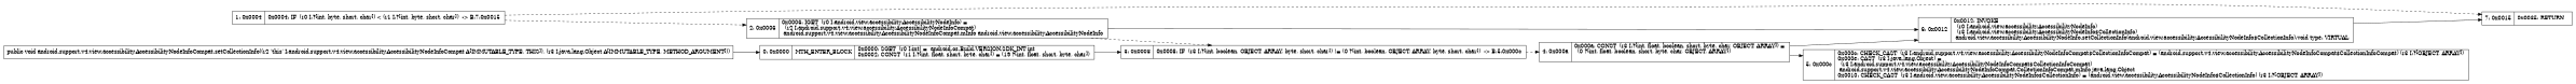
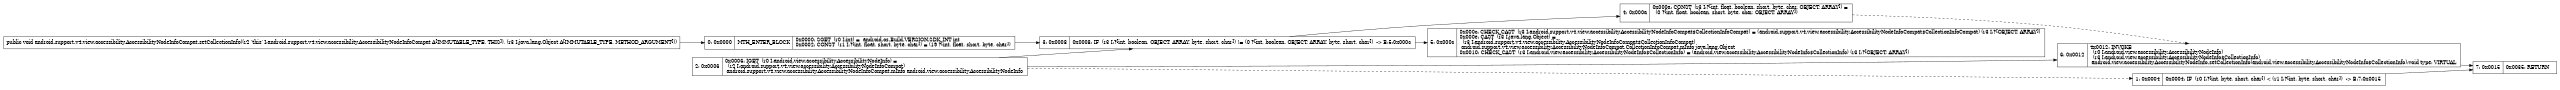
  digraph {
    rankdir=LR
    node [shape=record]
    n1 [label="{0\:\ 0x0000|MTH_ENTER_BLOCK\l|0x0000: SGET  (r0 I:int) =  android.os.Build.VERSION.SDK_INT int \l0x0002: CONST  (r1 I:?[int, float, short, byte, char]) = (19 ?[int, float, short, byte, char]) \l}"]
    n2 [label="{3\:\ 0x0008|0x0008: IF  (r3 I:?[int, boolean, OBJECT, ARRAY, byte, short, char]) != (0 ?[int, boolean, OBJECT, ARRAY, byte, short, char])  \-\> B:5:0x000c \l}"]
    n3 [label="{1\:\ 0x0004|0x0004: IF  (r0 I:?[int, byte, short, char]) \< (r1 I:?[int, byte, short, char])  \-\> B:7:0x0015 \l}"]
    n4 [label="{2\:\ 0x0006|0x0006: IGET  (r0 I:android.view.accessibility.AccessibilityNodeInfo) = \l  (r2 I:android.support.v4.view.accessibility.AccessibilityNodeInfoCompat)\l android.support.v4.view.accessibility.AccessibilityNodeInfoCompat.mInfo android.view.accessibility.AccessibilityNodeInfo \l}"]
    n5 [label="{7\:\ 0x0015|0x0035: RETURN   \l}"]
-   n6 [label="{6\:\ 0x0012|0x0012: INVOKE  \l  (r0 I:android.view.accessibility.AccessibilityNodeInfo)\l  (r3 I:android.view.accessibility.AccessibilityNodeInfo$CollectionInfo)\l android.view.accessibility.AccessibilityNodeInfo.setCollectionInfo(android.view.accessibility.AccessibilityNodeInfo$CollectionInfo):void type: VIRTUAL \l}"]
+   n6 [label="{6\:\ 0x0012|4x0012: INVOKE  \l  (r0 I:android.view.accessibility.AccessibilityNodeInfo)\l  (r3 I:android.view.accessibility.AccessibilityNodeInfo$CollectionInfo)\l android.view.accessibility.AccessibilityNodeInfo.setCollectionInfo(android.view.accessibility.AccessibilityNodeInfo$CollectionInfo):void type: VIRTUAL \l}"]
    n7 [label="{4\:\ 0x000a|0x000a: CONST  (r3 I:?[int, float, boolean, short, byte, char, OBJECT, ARRAY]) = \l  (0 ?[int, float, boolean, short, byte, char, OBJECT, ARRAY])\l \l}"]
    n8 [label="{5\:\ 0x000c|0x000c: CHECK_CAST  (r3 I:android.support.v4.view.accessibility.AccessibilityNodeInfoCompat$CollectionInfoCompat) = (android.support.v4.view.accessibility.AccessibilityNodeInfoCompat$CollectionInfoCompat) (r3 I:?[OBJECT, ARRAY]) \l0x000e: CAST  (r3 I:java.lang.Object) = \l  (r3 I:android.support.v4.view.accessibility.AccessibilityNodeInfoCompat$CollectionInfoCompat)\l android.support.v4.view.accessibility.AccessibilityNodeInfoCompat.CollectionInfoCompat.mInfo java.lang.Object \l0x0010: CHECK_CAST  (r3 I:android.view.accessibility.AccessibilityNodeInfo$CollectionInfo) = (android.view.accessibility.AccessibilityNodeInfo$CollectionInfo) (r3 I:?[OBJECT, ARRAY]) \l}"]
    n9 [label="{public void android.support.v4.view.accessibility.AccessibilityNodeInfoCompat.setCollectionInfo((r2 'this' I:android.support.v4.view.accessibility.AccessibilityNodeInfoCompat A[IMMUTABLE_TYPE, THIS]), (r3 I:java.lang.Object A[IMMUTABLE_TYPE, METHOD_ARGUMENT])) }"]
    n1 -> n2
-   n2 -> n7 [style=dashed]
-   n7 -> n8
-   n3 -> n4 [style=dashed]
-   n3 -> n5 [style=dashed]
-   n4 -> n2 [style=dashed]
+   n2 -> n7 [style=solid]
+   n2 -> n8
+   n4 -> n3 [style=dashed]
+   n3 -> n5
+   n4 -> n2
    n4 -> n6
    n6 -> n5
-   n7 -> n6
+   n7 -> n6 [style=dashed]
    n9 -> n1
  }
